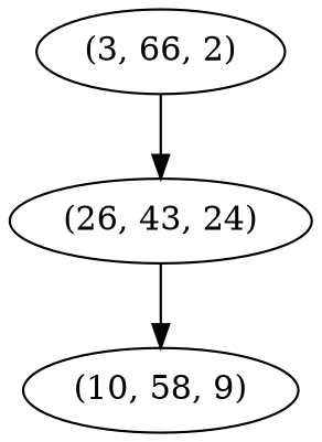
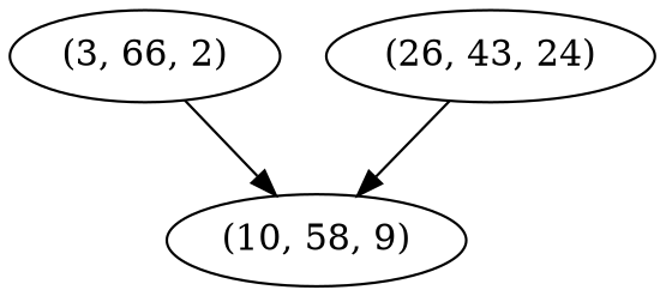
  digraph {
    "(3, 66, 2)"
    "(10, 58, 9)"
    "(26, 43, 24)"
-   "(3, 66, 2)" -> "(26, 43, 24)"
+   "(3, 66, 2)" -> "(10, 58, 9)"
    "(26, 43, 24)" -> "(10, 58, 9)"
  }
